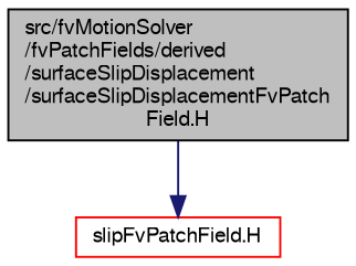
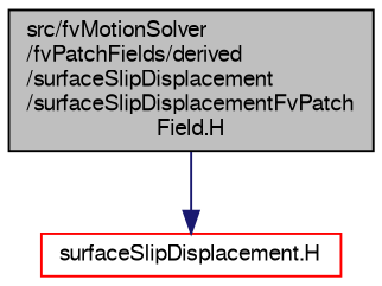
  digraph {
    node [fontname=FreeSans fontsize=10 shape=record]
    n1 [color=black fillcolor=grey75 fontcolor=black height=0.2 label="src/fvMotionSolver\l/fvPatchFields/derived\l/surfaceSlipDisplacement\l/surfaceSlipDisplacementFvPatch\lField.H" style=filled width=0.4]
-   n2 [color=red height=0.2 label="slipFvPatchField.H" width=0.4]
+   n2 [color=red height=0.2 label="surfaceSlipDisplacement.H" width=0.4]
    n1 -> n2 [color=midnightblue fontname=FreeSans fontsize=10 labelfontname=FreeSans labelfontsize=10 style=solid]
  }
